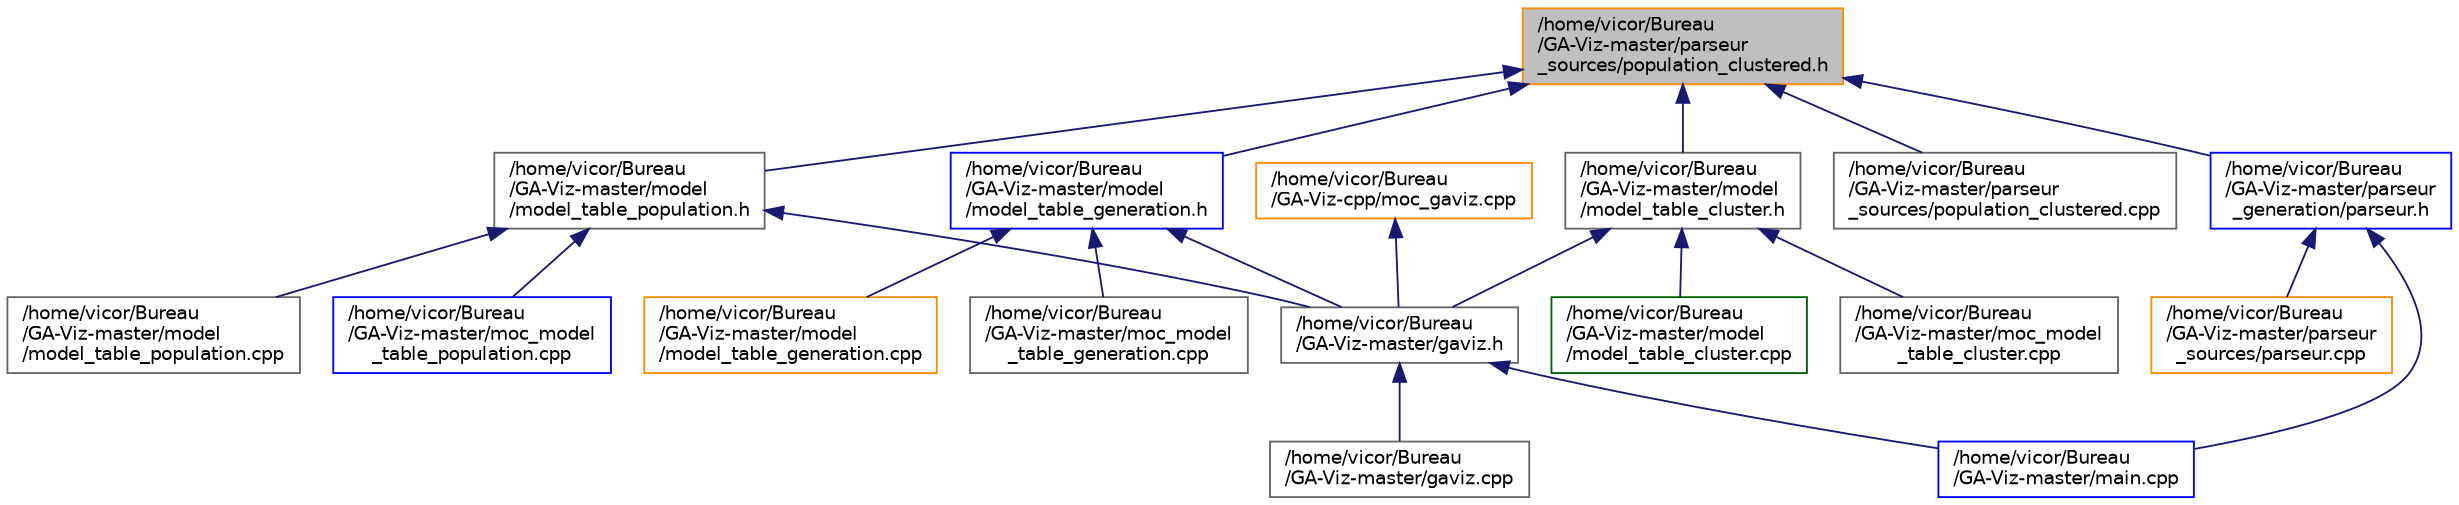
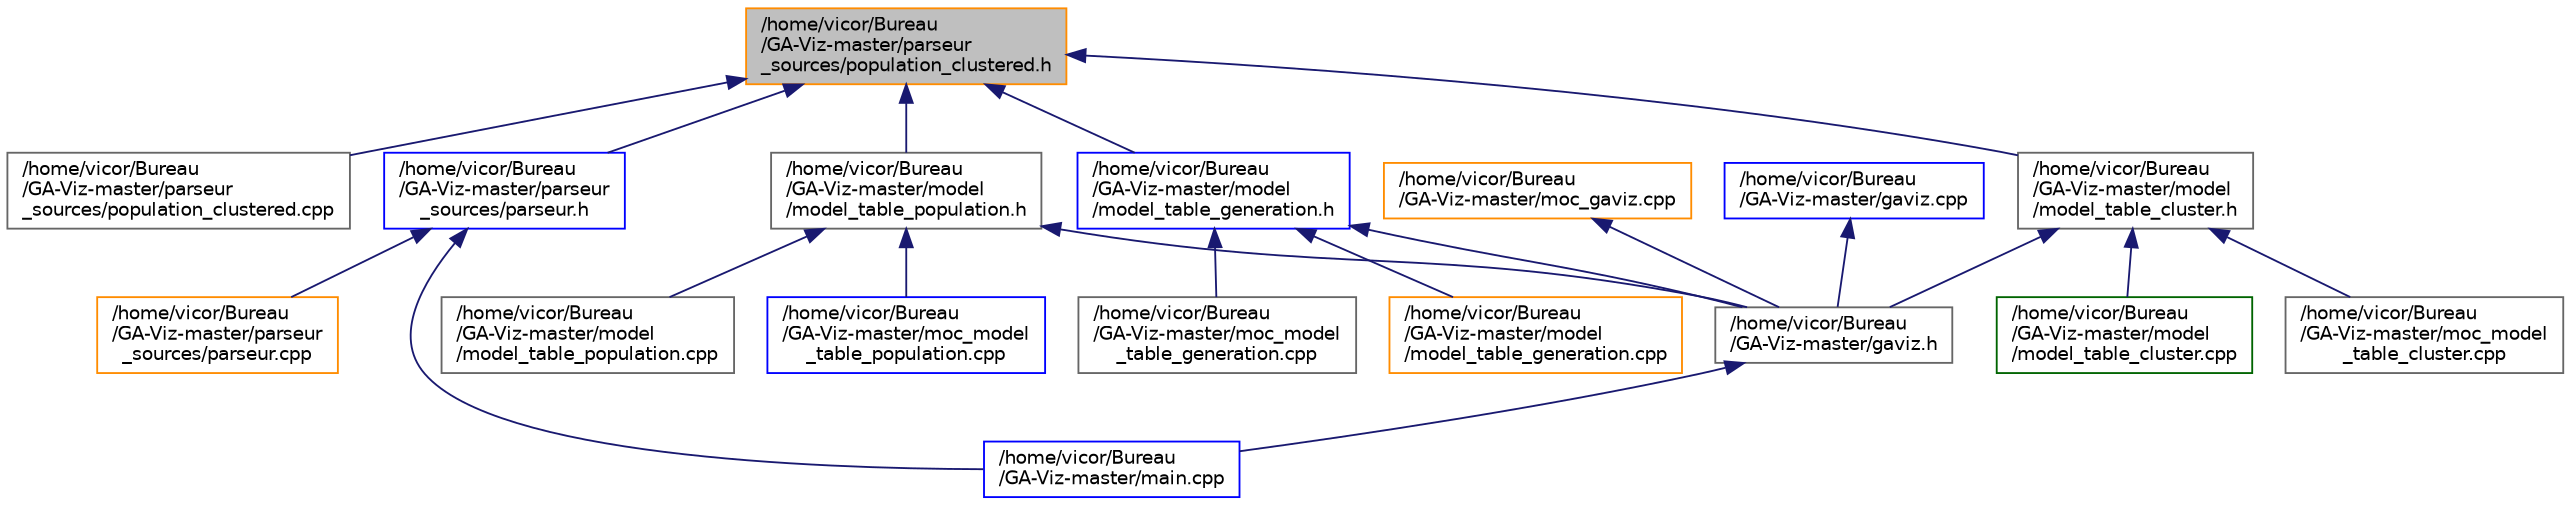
  digraph {
    node [color=gray40 fillcolor=white fontname=Helvetica fontsize=10 shape=record style=filled]
    edge [color=midnightblue dir=back fontname=Helvetica fontsize=10 labelfontname=Helvetica labelfontsize=10 style=solid]
    n1 [color=darkorange fillcolor=grey75 fontcolor=black height=0.2 label="/home/vicor/Bureau\l/GA-Viz-master/parseur\l_sources/population_clustered.h" width=0.4]
    n2 [height=0.2 label="/home/vicor/Bureau\l/GA-Viz-master/model\l/model_table_cluster.h" width=0.4]
    n3 [height=0.2 label="/home/vicor/Bureau\l/GA-Viz-master/model\l/model_table_population.h" width=0.4]
    n4 [color=blue height=0.2 label="/home/vicor/Bureau\l/GA-Viz-master/model\l/model_table_generation.h" width=0.4]
-   n5 [color=blue height=0.2 label="/home/vicor/Bureau\l/GA-Viz-master/parseur\l_generation/parseur.h" width=0.4]
+   n5 [color=blue height=0.2 label="/home/vicor/Bureau\l/GA-Viz-master/parseur\l_sources/parseur.h" width=0.4]
    n6 [height=0.2 label="/home/vicor/Bureau\l/GA-Viz-master/parseur\l_sources/population_clustered.cpp" width=0.4]
    n7 [height=0.2 label="/home/vicor/Bureau\l/GA-Viz-master/gaviz.h" width=0.4]
    n8 [height=0.2 label="/home/vicor/Bureau\l/GA-Viz-master/moc_model\l_table_cluster.cpp" width=0.4]
    n9 [color=darkgreen height=0.2 label="/home/vicor/Bureau\l/GA-Viz-master/model\l/model_table_cluster.cpp" width=0.4]
    n10 [color=blue height=0.2 label="/home/vicor/Bureau\l/GA-Viz-master/moc_model\l_table_population.cpp" width=0.4]
    n11 [height=0.2 label="/home/vicor/Bureau\l/GA-Viz-master/model\l/model_table_population.cpp" width=0.4]
    n12 [height=0.2 label="/home/vicor/Bureau\l/GA-Viz-master/moc_model\l_table_generation.cpp" width=0.4]
    n13 [color=darkorange height=0.2 label="/home/vicor/Bureau\l/GA-Viz-master/model\l/model_table_generation.cpp" width=0.4]
    n14 [color=blue height=0.2 label="/home/vicor/Bureau\l/GA-Viz-master/main.cpp" width=0.4]
    n15 [color=darkorange height=0.2 label="/home/vicor/Bureau\l/GA-Viz-master/parseur\l_sources/parseur.cpp" width=0.4]
-   n16 [height=0.2 label="/home/vicor/Bureau\l/GA-Viz-master/gaviz.cpp" width=0.4]
-   n17 [color=darkorange height=0.2 label="/home/vicor/Bureau\l/GA-Viz-cpp/moc_gaviz.cpp" width=0.4]
+   n16 [color=blue height=0.2 label="/home/vicor/Bureau\l/GA-Viz-master/gaviz.cpp" width=0.4]
+   n17 [color=darkorange height=0.2 label="/home/vicor/Bureau\l/GA-Viz-master/moc_gaviz.cpp" width=0.4]
    n1 -> n2
    n1 -> n3
    n1 -> n4
    n1 -> n5
    n1 -> n6
    n2 -> n7
    n2 -> n8
    n2 -> n9
    n3 -> n7
    n3 -> n10
    n3 -> n11
    n4 -> n7
    n4 -> n12
    n4 -> n13
    n5 -> n14
    n5 -> n15
    n7 -> n14
-   n7 -> n16
+   n16 -> n7
    n17 -> n7
  }
